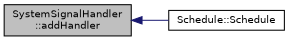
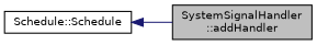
  digraph {
    rankdir=LR
    node [color=black fontname=Helvetica fontsize=10 shape=record]
    n1 [fillcolor=grey75 fontcolor=black height=0.2 label="SystemSignalHandler\l::addHandler" style=filled width=0.4]
    n2 [height=0.2 label="Schedule::Schedule" width=0.4]
-   n1 -> n2 [color=midnightblue dir=back fontname=Helvetica fontsize=10 labelfontname=Helvetica labelfontsize=10 style=solid]
+   n2 -> n1 [color=midnightblue dir=back fontname=Helvetica fontsize=10 labelfontname=Helvetica labelfontsize=10 style=solid]
  }
